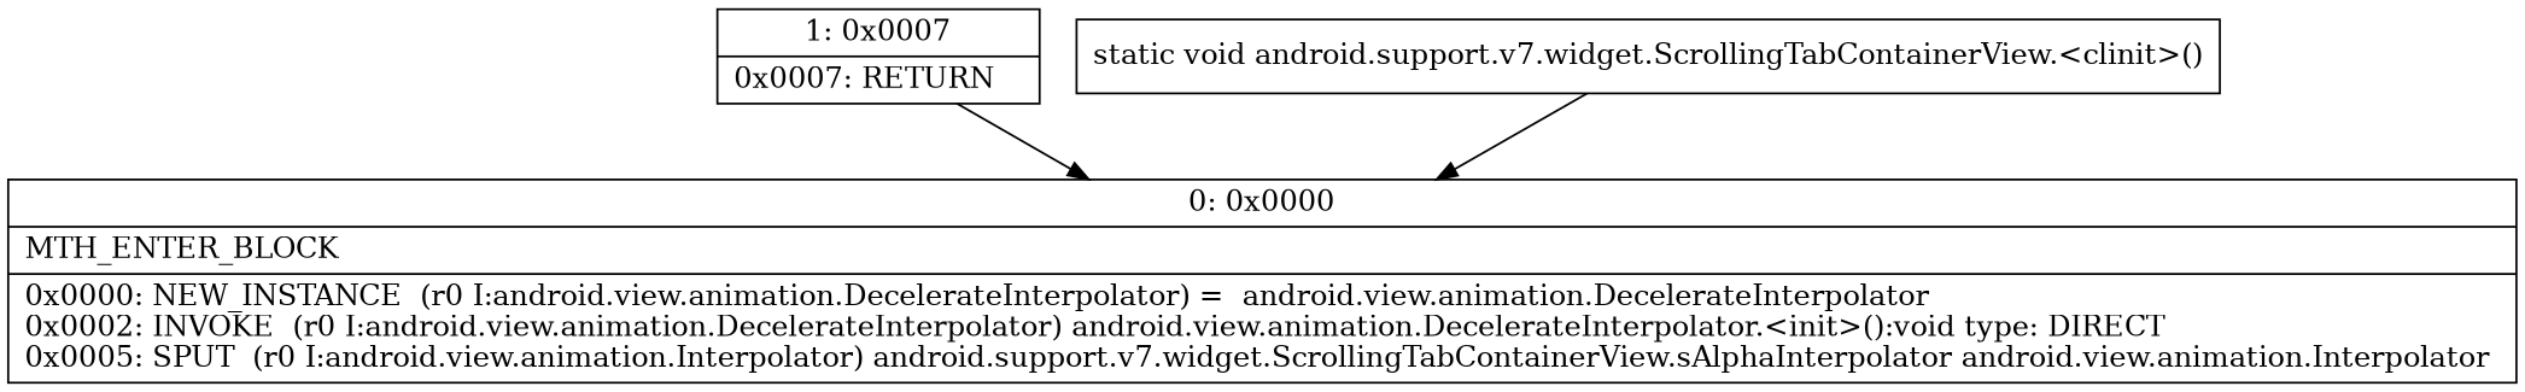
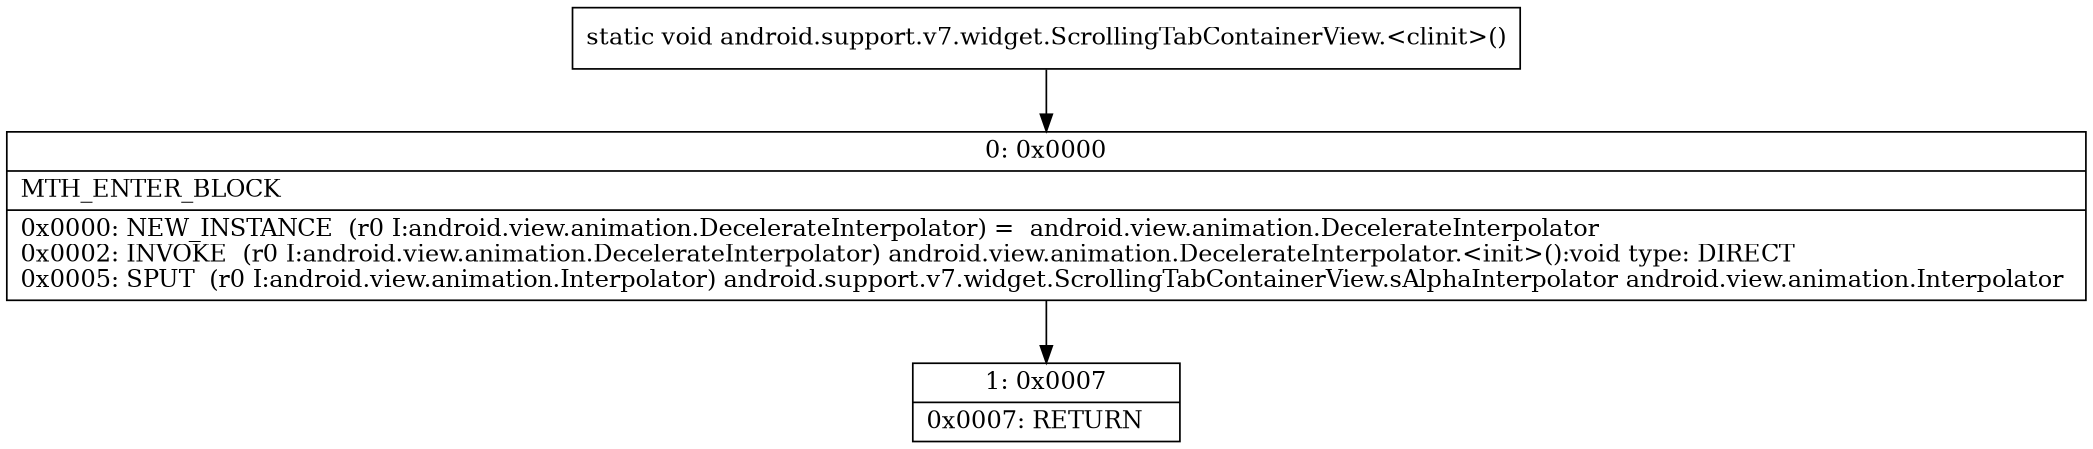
  digraph {
    node [shape=record]
    n1 [label="{0\:\ 0x0000|MTH_ENTER_BLOCK\l|0x0000: NEW_INSTANCE  (r0 I:android.view.animation.DecelerateInterpolator) =  android.view.animation.DecelerateInterpolator \l0x0002: INVOKE  (r0 I:android.view.animation.DecelerateInterpolator) android.view.animation.DecelerateInterpolator.\<init\>():void type: DIRECT \l0x0005: SPUT  (r0 I:android.view.animation.Interpolator) android.support.v7.widget.ScrollingTabContainerView.sAlphaInterpolator android.view.animation.Interpolator \l}"]
    n2 [label="{1\:\ 0x0007|0x0007: RETURN   \l}"]
    n3 [label="{static void android.support.v7.widget.ScrollingTabContainerView.\<clinit\>() }"]
-   n2 -> n1
+   n1 -> n2
    n3 -> n1
  }
